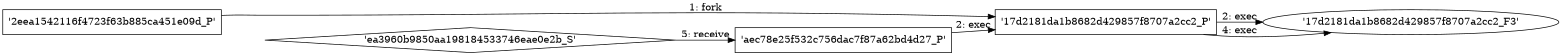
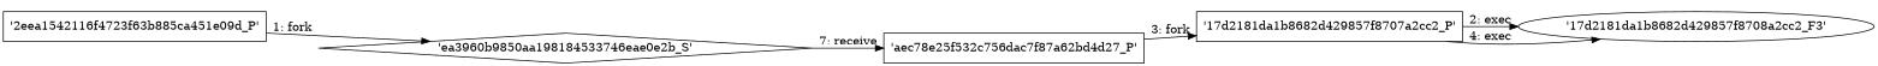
  digraph {
    engine=neato
    fixedsize=false
    fontsize=10
    nodesep=0.3
    rankdir=LR
    ranksep=0
    splines=true
    node [node_type=Process shape=box]
    "'2eea1542116f4723f63b885ca451e09d_P'"
    "'17d2181da1b8682d429857f8707a2cc2_P'"
-   "'17d2181da1b8682d429857f8707a2cc2_F3'" [node_type=File shape=ellipse]
+   "'17d2181da1b8682d429857f8707a2cc2_F3'" [node_type=File shape=ellipse label="'17d2181da1b8682d429857f8708a2cc2_F3'"]
    n4 [label="'aec78e25f532c756dac7f87a62bd4d27_P'"]
    "'ea3960b9850aa198184533746eae0e2b_S'" [node_type=Socket shape=diamond]
-   "'2eea1542116f4723f63b885ca451e09d_P'" -> "'17d2181da1b8682d429857f8707a2cc2_P'" [label="1: fork"]
+   "'2eea1542116f4723f63b885ca451e09d_P'" -> "'ea3960b9850aa198184533746eae0e2b_S'" [label="1: fork"]
    "'17d2181da1b8682d429857f8707a2cc2_P'" -> "'17d2181da1b8682d429857f8707a2cc2_F3'" [label="2: exec"]
    "'17d2181da1b8682d429857f8707a2cc2_P'" -> "'17d2181da1b8682d429857f8707a2cc2_F3'" [label="4: exec"]
-   n4 -> "'17d2181da1b8682d429857f8707a2cc2_P'" [label="2: exec"]
-   "'ea3960b9850aa198184533746eae0e2b_S'" -> n4 [label="5: receive"]
+   n4 -> "'17d2181da1b8682d429857f8707a2cc2_P'" [label="3: fork"]
+   "'ea3960b9850aa198184533746eae0e2b_S'" -> n4 [label="7: receive"]
  }
